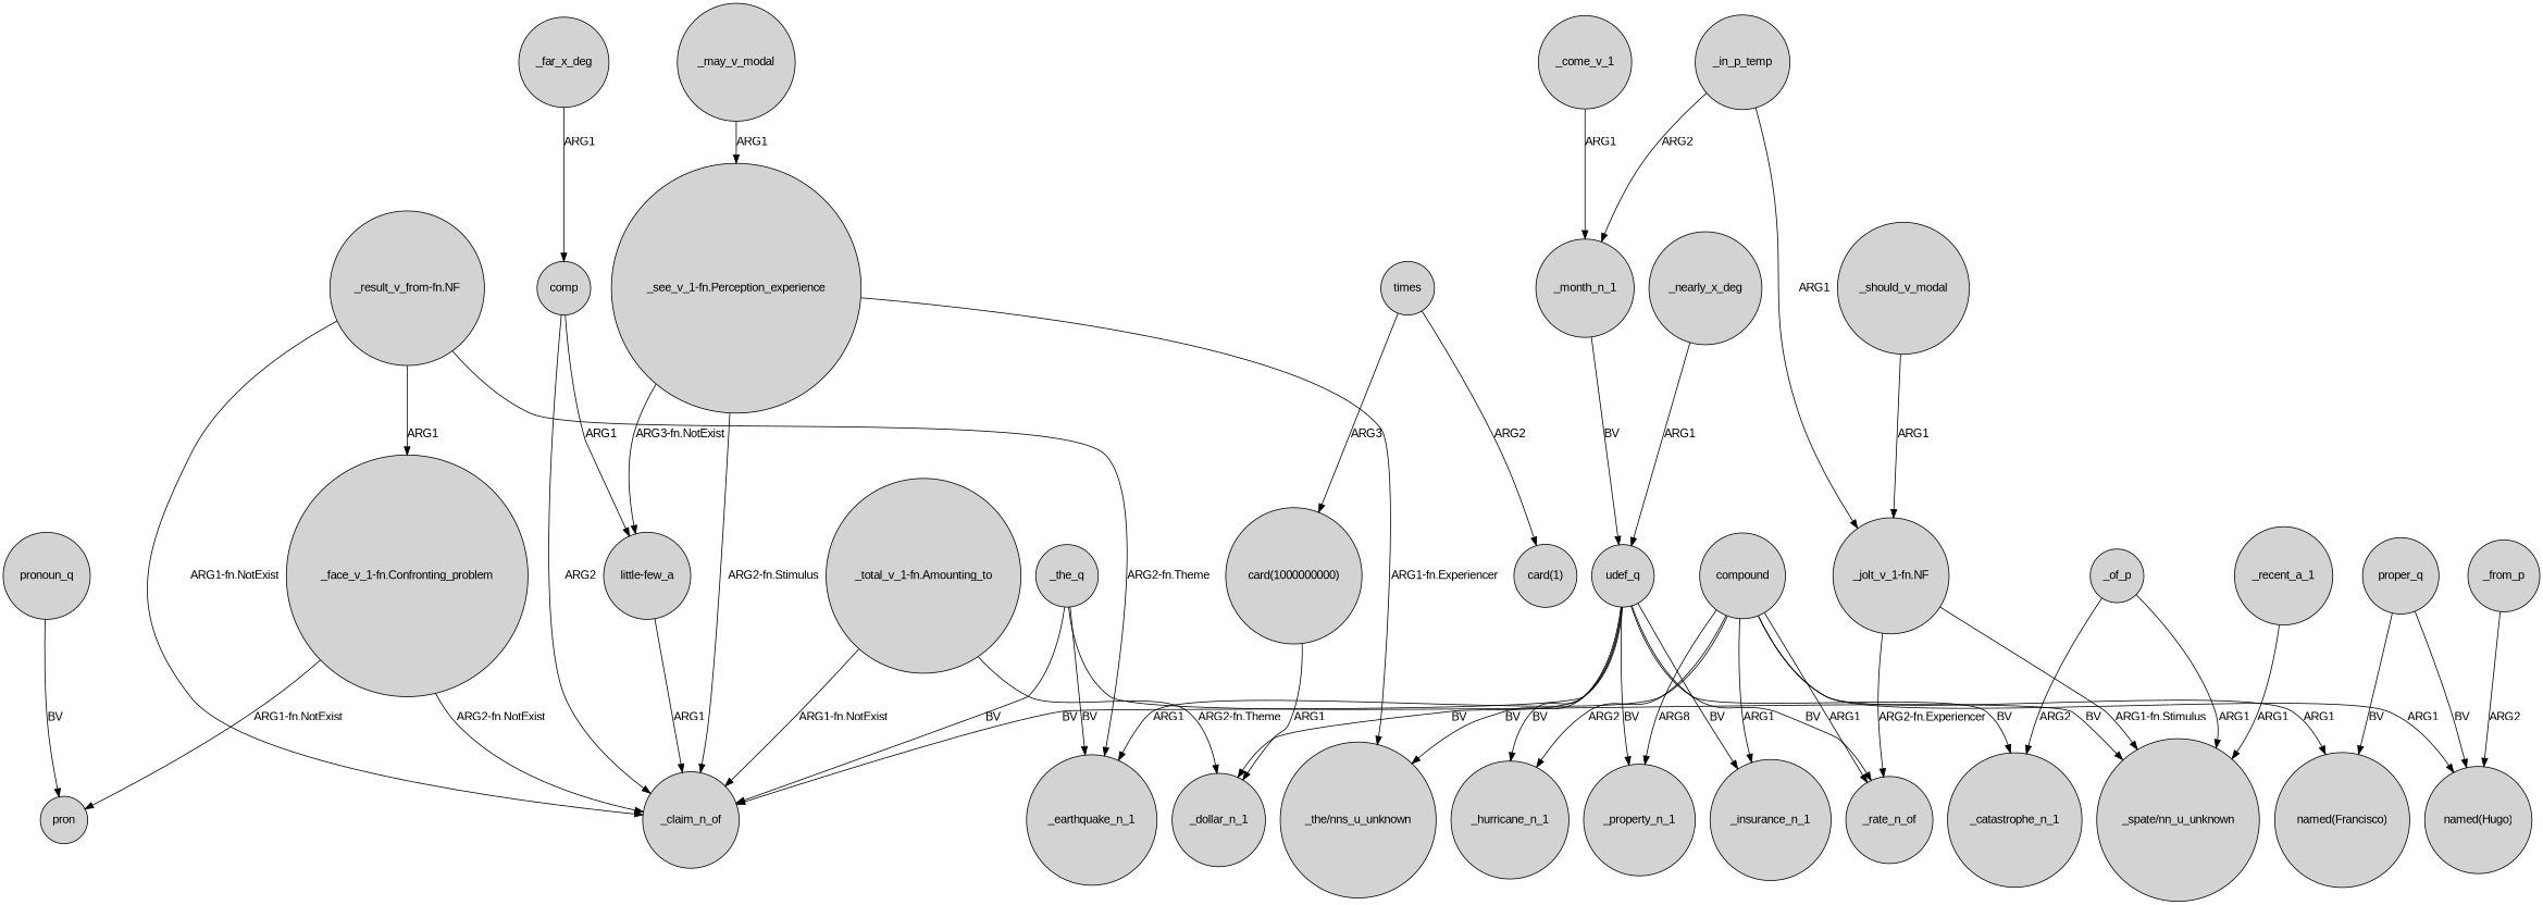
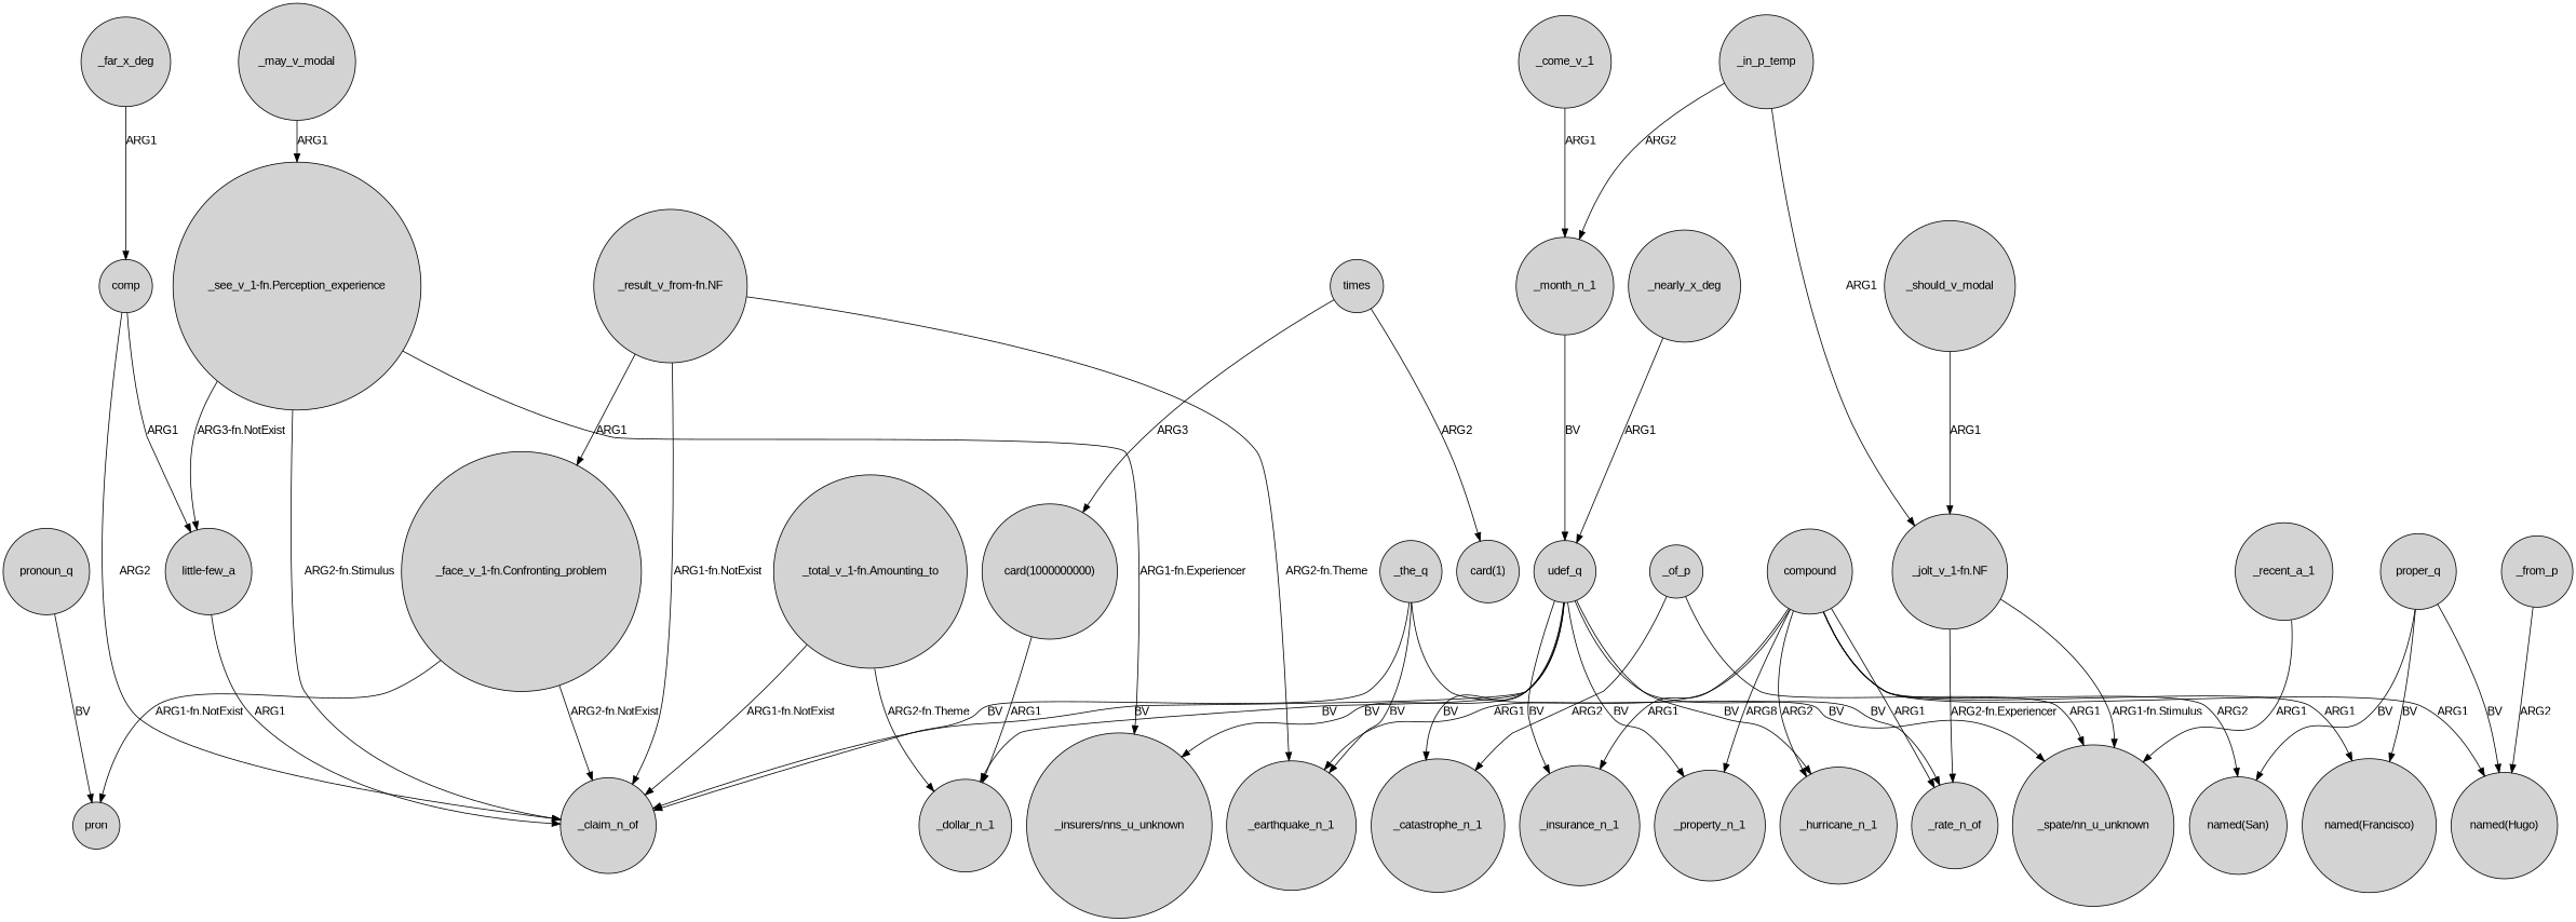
  digraph {
    fontname="Liberation Sans"
    node [fontname="Liberation Sans" shape=circle style=filled]
    edge [fontname="Liberation Sans"]
    _the_q
    _earthquake_n_1
    _claim_n_of
    "_spate/nn_u_unknown"
    compound
    _insurance_n_1
    "named(Francisco)"
+   "named(San)"
    "named(Hugo)"
    _rate_n_of
    _property_n_1
    _hurricane_n_1
    _of_p
    _catastrophe_n_1
    "_see_v_1-fn.Perception_experience"
    "little-few_a"
-   "_insurers/nns_u_unknown" [label="_the/nns_u_unknown"]
+   "_insurers/nns_u_unknown"
    proper_q
    udef_q
    _dollar_n_1
    _month_n_1
    _in_p_temp
    "_jolt_v_1-fn.NF"
    _may_v_modal
    "_result_v_from-fn.NF"
    "_face_v_1-fn.Confronting_problem"
    "_total_v_1-fn.Amounting_to"
    times
    "card(1000000000)"
    "card(1)"
    _from_p
    pron
    _recent_a_1
    pronoun_q
    comp
    _should_v_modal
    _nearly_x_deg
    _far_x_deg
    _come_v_1
    _the_q -> _earthquake_n_1 [label=BV]
    _the_q -> _claim_n_of [label=BV]
    _the_q -> "_spate/nn_u_unknown" [label=BV]
    compound -> _earthquake_n_1 [label=ARG1]
    compound -> _insurance_n_1 [label=ARG1]
    compound -> "named(Francisco)" [label=ARG1]
+   compound -> "named(San)" [label=ARG2]
    compound -> "named(Hugo)" [label=ARG1]
    compound -> _rate_n_of [label=ARG1]
    compound -> _property_n_1 [label=ARG8]
    compound -> _hurricane_n_1 [label=ARG2]
    _of_p -> "_spate/nn_u_unknown" [label=ARG1]
    _of_p -> _catastrophe_n_1 [label=ARG2]
    "_see_v_1-fn.Perception_experience" -> _claim_n_of [label="ARG2-fn.Stimulus"]
    "_see_v_1-fn.Perception_experience" -> "little-few_a" [label="ARG3-fn.NotExist"]
    "_see_v_1-fn.Perception_experience" -> "_insurers/nns_u_unknown" [label="ARG1-fn.Experiencer"]
    "little-few_a" -> _claim_n_of [label=ARG1]
    proper_q -> "named(Francisco)" [label=BV]
+   proper_q -> "named(San)" [label=BV]
    proper_q -> "named(Hugo)" [label=BV]
    udef_q -> _claim_n_of [label=BV]
    udef_q -> _insurance_n_1 [label=BV]
    udef_q -> _rate_n_of [label=BV]
    udef_q -> _property_n_1 [label=BV]
    udef_q -> _hurricane_n_1 [label=BV]
    udef_q -> _catastrophe_n_1 [label=BV]
    udef_q -> "_insurers/nns_u_unknown" [label=BV]
    udef_q -> _dollar_n_1 [label=BV]
    _month_n_1 -> udef_q [label=BV]
    _in_p_temp -> _month_n_1 [label=ARG2]
    _in_p_temp -> "_jolt_v_1-fn.NF" [label=ARG1]
    "_jolt_v_1-fn.NF" -> "_spate/nn_u_unknown" [label="ARG1-fn.Stimulus"]
    "_jolt_v_1-fn.NF" -> _rate_n_of [label="ARG2-fn.Experiencer"]
    _may_v_modal -> "_see_v_1-fn.Perception_experience" [label=ARG1]
    "_result_v_from-fn.NF" -> _earthquake_n_1 [label="ARG2-fn.Theme"]
    "_result_v_from-fn.NF" -> _claim_n_of [label="ARG1-fn.NotExist"]
    "_result_v_from-fn.NF" -> "_face_v_1-fn.Confronting_problem" [label=ARG1]
    "_face_v_1-fn.Confronting_problem" -> _claim_n_of [label="ARG2-fn.NotExist"]
    "_face_v_1-fn.Confronting_problem" -> pron [label="ARG1-fn.NotExist"]
    "_total_v_1-fn.Amounting_to" -> _claim_n_of [label="ARG1-fn.NotExist"]
    "_total_v_1-fn.Amounting_to" -> _dollar_n_1 [label="ARG2-fn.Theme"]
    times -> "card(1000000000)" [label=ARG3]
    times -> "card(1)" [label=ARG2]
    "card(1000000000)" -> _dollar_n_1 [label=ARG1]
    _from_p -> "named(Hugo)" [label=ARG2]
    _recent_a_1 -> "_spate/nn_u_unknown" [label=ARG1]
    pronoun_q -> pron [label=BV]
    comp -> _claim_n_of [label=ARG2]
    comp -> "little-few_a" [label=ARG1]
    _should_v_modal -> "_jolt_v_1-fn.NF" [label=ARG1]
    _nearly_x_deg -> udef_q [label=ARG1]
    _far_x_deg -> comp [label=ARG1]
    _come_v_1 -> _month_n_1 [label=ARG1]
  }
